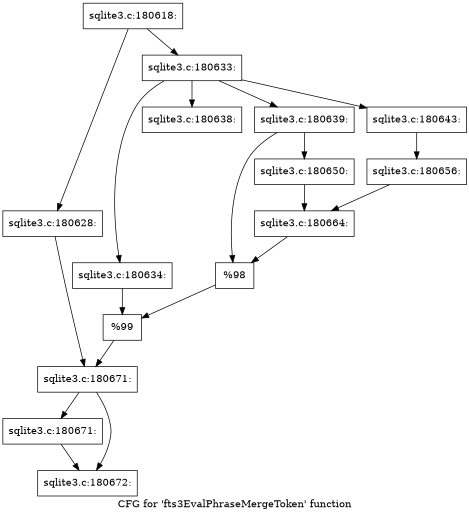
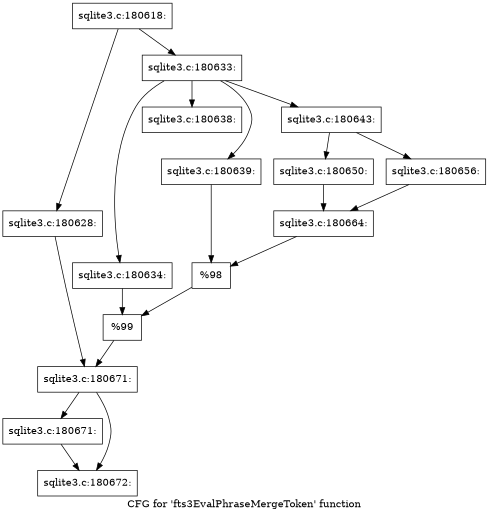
  digraph {
    label="CFG for 'fts3EvalPhraseMergeToken' function"
    node [shape=record]
    n1 [label="{sqlite3.c:180618:}"]
    n2 [label="{sqlite3.c:180628:}"]
    n3 [label="{sqlite3.c:180633:}"]
    n4 [label="{sqlite3.c:180671:}"]
    n5 [label="{sqlite3.c:180634:}"]
    n6 [label="{sqlite3.c:180638:}"]
    n7 [label="{sqlite3.c:180639:}"]
    n8 [label="{sqlite3.c:180643:}"]
    n9 [label="{sqlite3.c:180671:}"]
    n10 [label="{sqlite3.c:180672:}"]
    n11 [label="{%99}"]
    n12 [label="{%98}"]
    n13 [label="{sqlite3.c:180650:}"]
    n14 [label="{sqlite3.c:180656:}"]
    n15 [label="{sqlite3.c:180664:}"]
    n1 -> n2
    n1 -> n3
    n2 -> n4
    n3 -> n5
    n3 -> n6
    n3 -> n7
    n3 -> n8
    n4 -> n9
    n4 -> n10
    n5 -> n11
    n7 -> n12
-   n7 -> n13
+   n8 -> n13
    n8 -> n14
    n9 -> n10
    n11 -> n4
    n12 -> n11
    n13 -> n15
    n14 -> n15
    n15 -> n12
  }
